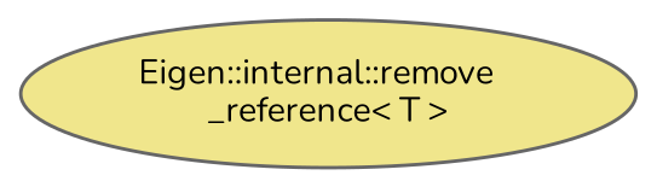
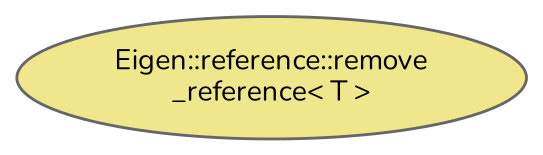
  digraph {
    rankdir=LR
    fontname=Nunito
-   n1 [color=grey40 fillcolor=khaki fontname=Nunito fontsize=10 height=0.2 label="Eigen::internal::remove\l_reference\< T \>" shape=ellipse style=filled width=0.4]
+   n1 [color=grey40 fillcolor=khaki fontname=Nunito fontsize=10 height=0.2 label="Eigen::reference::remove\l_reference\< T \>" shape=ellipse style=filled width=0.4]
  }
